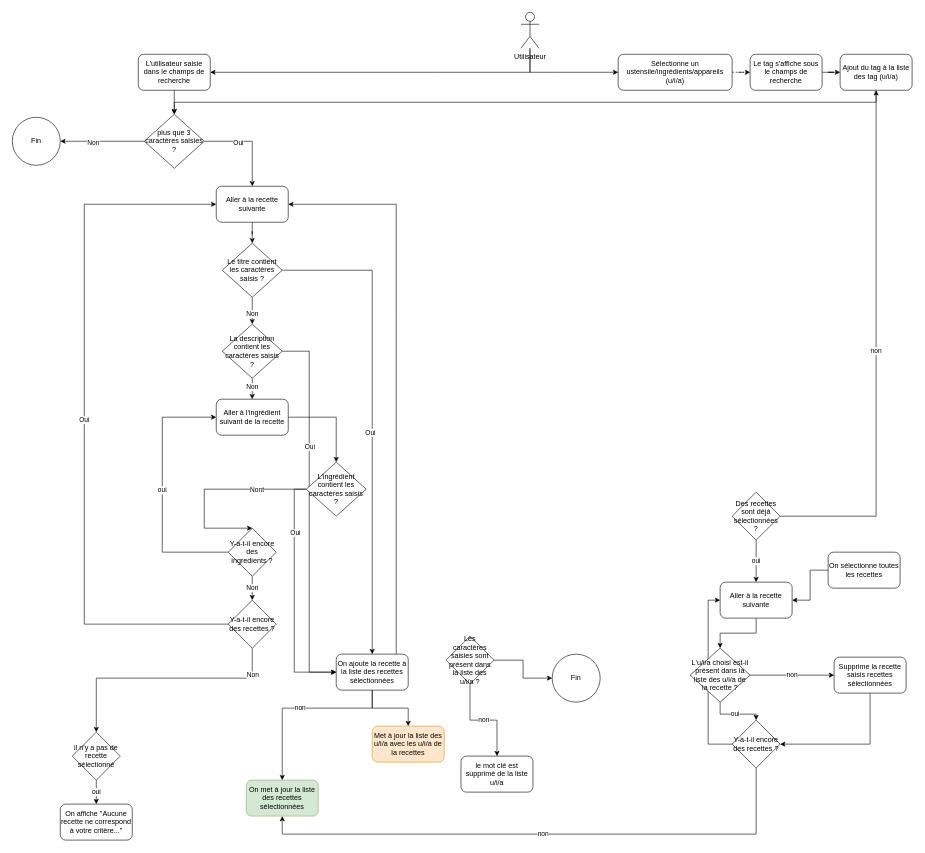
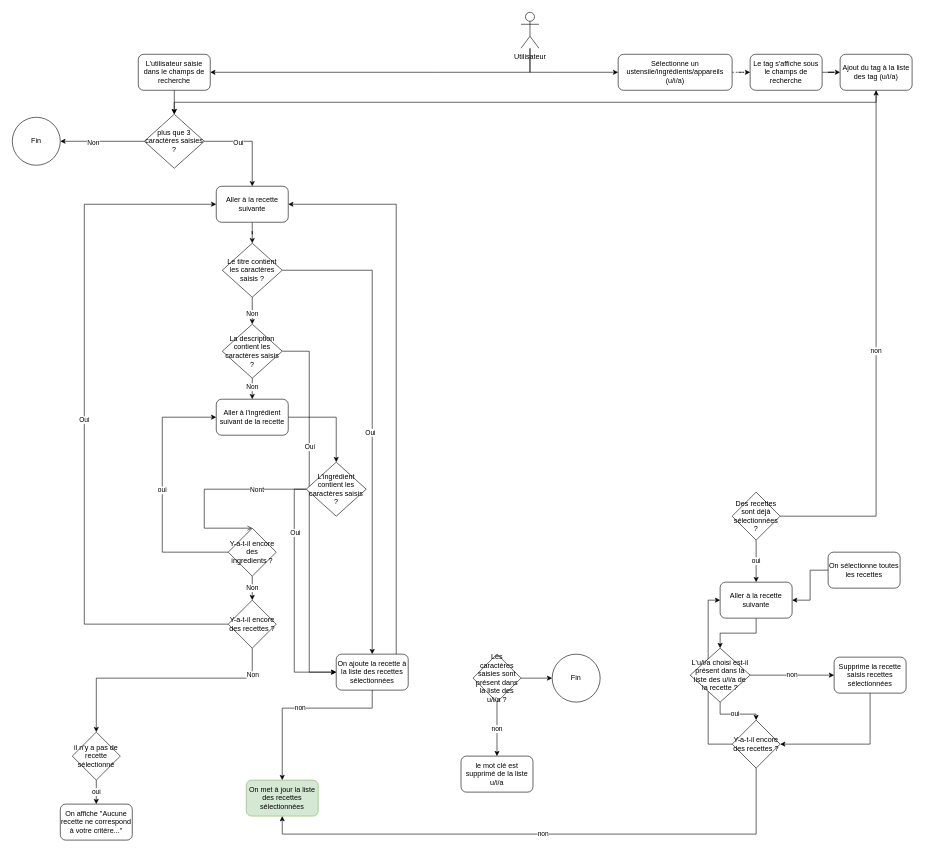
  <mxCell id="0" />
  <mxCell id="1" parent="0" />
  <mxCell id="2" value="L'utilisateur saisie dans le champs de recherche" style="rounded=1;whiteSpace=wrap;html=1;" parent="1" vertex="1"><mxGeometry x="230" y="90" width="120" height="60" as="geometry" /></mxCell>
  <mxCell id="3" style="edgeStyle=orthogonalEdgeStyle;rounded=0;orthogonalLoop=1;jettySize=auto;html=1;entryX=1;entryY=0.5;entryDx=0;entryDy=0;" parent="1" source="7" target="61" edge="1"><mxGeometry relative="1" as="geometry"><mxPoint x="50" y="1100" as="targetPoint" /><Array as="points"><mxPoint x="120" y="235" /><mxPoint x="120" y="235" /></Array></mxGeometry></mxCell>
  <mxCell id="4" value="Non" style="edgeLabel;html=1;align=center;verticalAlign=middle;resizable=0;points=[];" parent="3" vertex="1" connectable="0"><mxGeometry x="0.227" y="2" relative="1" as="geometry"><mxPoint as="offset" /></mxGeometry></mxCell>
  <mxCell id="5" style="edgeStyle=orthogonalEdgeStyle;rounded=0;orthogonalLoop=1;jettySize=auto;html=1;exitX=1;exitY=0.5;exitDx=0;exitDy=0;entryX=0.5;entryY=0;entryDx=0;entryDy=0;" parent="1" source="7" target="15" edge="1"><mxGeometry relative="1" as="geometry"><mxPoint x="420" y="235" as="targetPoint" /></mxGeometry></mxCell>
  <mxCell id="6" value="Oui" style="edgeLabel;html=1;align=center;verticalAlign=middle;resizable=0;points=[];" parent="5" vertex="1" connectable="0"><mxGeometry x="-0.28" y="-1" relative="1" as="geometry"><mxPoint as="offset" /></mxGeometry></mxCell>
  <mxCell id="7" value="plus que 3 caractères saisies ?" style="rhombus;whiteSpace=wrap;html=1;" parent="1" vertex="1"><mxGeometry x="240" y="190" width="100" height="90" as="geometry" /></mxCell>
  <mxCell id="8" value="" style="endArrow=classic;html=1;rounded=0;exitX=0.5;exitY=1;exitDx=0;exitDy=0;entryX=0.5;entryY=0;entryDx=0;entryDy=0;" parent="1" source="2" target="7" edge="1"><mxGeometry width="50" height="50" relative="1" as="geometry"><mxPoint x="270" y="330" as="sourcePoint" /><mxPoint x="320" y="280" as="targetPoint" /></mxGeometry></mxCell>
  <mxCell id="9" style="edgeStyle=orthogonalEdgeStyle;rounded=0;orthogonalLoop=1;jettySize=auto;html=1;entryX=0.5;entryY=0;entryDx=0;entryDy=0;" parent="1" source="13" target="18" edge="1"><mxGeometry relative="1" as="geometry"><Array as="points"><mxPoint x="620" y="450" /></Array></mxGeometry></mxCell>
  <mxCell id="10" value="Oui" style="edgeLabel;html=1;align=center;verticalAlign=middle;resizable=0;points=[];" parent="9" vertex="1" connectable="0"><mxGeometry x="0.064" y="-4" relative="1" as="geometry"><mxPoint as="offset" /></mxGeometry></mxCell>
  <mxCell id="11" style="edgeStyle=orthogonalEdgeStyle;rounded=0;orthogonalLoop=1;jettySize=auto;html=1;entryX=0.5;entryY=0;entryDx=0;entryDy=0;exitX=0.5;exitY=1;exitDx=0;exitDy=0;" parent="1" source="13" target="23" edge="1"><mxGeometry relative="1" as="geometry" /></mxCell>
  <mxCell id="12" value="Non" style="edgeLabel;html=1;align=center;verticalAlign=middle;resizable=0;points=[];" parent="11" vertex="1" connectable="0"><mxGeometry x="0.193" y="-1" relative="1" as="geometry"><mxPoint as="offset" /></mxGeometry></mxCell>
  <mxCell id="13" value="Le titre contient les caractères saisis ?" style="rhombus;whiteSpace=wrap;html=1;" parent="1" vertex="1"><mxGeometry x="370" y="405" width="100" height="90" as="geometry" /></mxCell>
  <mxCell id="14" style="edgeStyle=orthogonalEdgeStyle;rounded=0;orthogonalLoop=1;jettySize=auto;html=1;" parent="1" source="15" target="13" edge="1"><mxGeometry relative="1" as="geometry" /></mxCell>
  <mxCell id="15" value="Aller à la recette suivante" style="rounded=1;whiteSpace=wrap;html=1;" parent="1" vertex="1"><mxGeometry x="360" y="310" width="120" height="60" as="geometry" /></mxCell>
  <mxCell id="16" style="edgeStyle=orthogonalEdgeStyle;rounded=0;orthogonalLoop=1;jettySize=auto;html=1;entryX=1;entryY=0.5;entryDx=0;entryDy=0;" parent="1" source="18" target="15" edge="1"><mxGeometry relative="1" as="geometry"><Array as="points"><mxPoint x="660" y="525" /><mxPoint x="660" y="340" /></Array></mxGeometry></mxCell>
- <mxCell id="17" style="edgeStyle=orthogonalEdgeStyle;rounded=0;orthogonalLoop=1;jettySize=auto;html=1;entryX=0.5;entryY=0;entryDx=0;entryDy=0;" parent="1" source="18" target="60" edge="1"><mxGeometry relative="1" as="geometry"><mxPoint x="620" y="1300" as="targetPoint" /></mxGeometry></mxCell>
  <mxCell id="18" value="On ajoute la recette à la liste des recettes sélectionnées" style="rounded=1;whiteSpace=wrap;html=1;" parent="1" vertex="1"><mxGeometry x="560" y="1090" width="120" height="60" as="geometry" /></mxCell>
  <mxCell id="19" style="edgeStyle=orthogonalEdgeStyle;rounded=0;orthogonalLoop=1;jettySize=auto;html=1;entryX=0;entryY=0.5;entryDx=0;entryDy=0;" parent="1" source="23" target="18" edge="1"><mxGeometry relative="1" as="geometry" /></mxCell>
  <mxCell id="20" value="Oui" style="edgeLabel;html=1;align=center;verticalAlign=middle;resizable=0;points=[];" parent="19" vertex="1" connectable="0"><mxGeometry x="-0.347" relative="1" as="geometry"><mxPoint as="offset" /></mxGeometry></mxCell>
  <mxCell id="21" style="edgeStyle=orthogonalEdgeStyle;rounded=0;orthogonalLoop=1;jettySize=auto;html=1;entryX=0.5;entryY=0;entryDx=0;entryDy=0;" parent="1" source="23" target="25" edge="1"><mxGeometry relative="1" as="geometry"><Array as="points"><mxPoint x="420" y="650" /><mxPoint x="420" y="650" /></Array></mxGeometry></mxCell>
  <mxCell id="22" value="Non" style="edgeLabel;html=1;align=center;verticalAlign=middle;resizable=0;points=[];" parent="21" vertex="1" connectable="0"><mxGeometry x="-0.22" y="-1" relative="1" as="geometry"><mxPoint as="offset" /></mxGeometry></mxCell>
  <mxCell id="23" value="La description contient les caractères saisis ?" style="rhombus;whiteSpace=wrap;html=1;" parent="1" vertex="1"><mxGeometry x="370" y="540" width="100" height="90" as="geometry" /></mxCell>
  <mxCell id="24" style="edgeStyle=orthogonalEdgeStyle;rounded=0;orthogonalLoop=1;jettySize=auto;html=1;entryX=0.5;entryY=0;entryDx=0;entryDy=0;" parent="1" source="25" target="30" edge="1"><mxGeometry relative="1" as="geometry" /></mxCell>
  <mxCell id="25" value="Aller à l'ingrédient suivant de la recette" style="rounded=1;whiteSpace=wrap;html=1;" parent="1" vertex="1"><mxGeometry x="360" y="665" width="120" height="60" as="geometry" /></mxCell>
  <mxCell id="26" style="edgeStyle=orthogonalEdgeStyle;rounded=0;orthogonalLoop=1;jettySize=auto;html=1;entryX=0;entryY=0.5;entryDx=0;entryDy=0;" parent="1" source="30" target="18" edge="1"><mxGeometry relative="1" as="geometry"><Array as="points"><mxPoint x="490" y="815" /><mxPoint x="490" y="1120" /></Array></mxGeometry></mxCell>
  <mxCell id="27" value="Oui" style="edgeLabel;html=1;align=center;verticalAlign=middle;resizable=0;points=[];" parent="26" vertex="1" connectable="0"><mxGeometry x="-0.534" y="1" relative="1" as="geometry"><mxPoint as="offset" /></mxGeometry></mxCell>
- <mxCell id="28" style="edgeStyle=orthogonalEdgeStyle;rounded=0;orthogonalLoop=1;jettySize=auto;html=1;entryX=0.5;entryY=0;entryDx=0;entryDy=0;" parent="1" source="30" target="33" edge="1"><mxGeometry relative="1" as="geometry"><Array as="points"><mxPoint x="340" y="815" /><mxPoint x="340" y="880" /></Array></mxGeometry></mxCell>
+ <mxCell id="28" style="edgeStyle=orthogonalEdgeStyle;rounded=0;orthogonalLoop=1;jettySize=auto;html=1;entryX=0.5;entryY=0;entryDx=0;entryDy=0;endArrow=open;" parent="1" source="30" target="33" edge="1"><mxGeometry relative="1" as="geometry"><Array as="points"><mxPoint x="340" y="815" /><mxPoint x="340" y="880" /></Array></mxGeometry></mxCell>
  <mxCell id="29" value="Nont" style="edgeLabel;html=1;align=center;verticalAlign=middle;resizable=0;points=[];" parent="28" vertex="1" connectable="0"><mxGeometry x="-0.475" relative="1" as="geometry"><mxPoint as="offset" /></mxGeometry></mxCell>
  <mxCell id="30" value="L'ingrédient contient les caractères saisis ?" style="rhombus;whiteSpace=wrap;html=1;" parent="1" vertex="1"><mxGeometry x="510" y="770" width="100" height="90" as="geometry" /></mxCell>
  <mxCell id="31" value="oui" style="edgeStyle=orthogonalEdgeStyle;rounded=0;orthogonalLoop=1;jettySize=auto;html=1;entryX=0;entryY=0.5;entryDx=0;entryDy=0;" parent="1" source="33" target="25" edge="1"><mxGeometry relative="1" as="geometry"><Array as="points"><mxPoint x="270" y="920" /><mxPoint x="270" y="695" /></Array></mxGeometry></mxCell>
  <mxCell id="32" value="Non" style="edgeStyle=orthogonalEdgeStyle;rounded=0;orthogonalLoop=1;jettySize=auto;html=1;" parent="1" source="33" target="37" edge="1"><mxGeometry relative="1" as="geometry" /></mxCell>
  <mxCell id="33" value="Y-a-t-il encore des ingredients ?" style="rhombus;whiteSpace=wrap;html=1;" parent="1" vertex="1"><mxGeometry x="380" y="880" width="80" height="80" as="geometry" /></mxCell>
  <mxCell id="34" value="Oui" style="edgeStyle=orthogonalEdgeStyle;rounded=0;orthogonalLoop=1;jettySize=auto;html=1;entryX=0;entryY=0.5;entryDx=0;entryDy=0;" parent="1" source="37" target="15" edge="1"><mxGeometry relative="1" as="geometry"><Array as="points"><mxPoint x="140" y="1040" /><mxPoint x="140" y="340" /></Array></mxGeometry></mxCell>
  <mxCell id="35" style="edgeStyle=orthogonalEdgeStyle;rounded=0;orthogonalLoop=1;jettySize=auto;html=1;entryX=0.5;entryY=0;entryDx=0;entryDy=0;exitX=0.5;exitY=1;exitDx=0;exitDy=0;" parent="1" source="37" target="69" edge="1"><mxGeometry relative="1" as="geometry"><Array as="points"><mxPoint x="420" y="1130" /><mxPoint x="160" y="1130" /></Array></mxGeometry></mxCell>
  <mxCell id="36" value="Non" style="edgeLabel;html=1;align=center;verticalAlign=middle;resizable=0;points=[];" parent="35" vertex="1" connectable="0"><mxGeometry x="-0.778" relative="1" as="geometry"><mxPoint as="offset" /></mxGeometry></mxCell>
  <mxCell id="37" value="Y-a-t-il encore des recettes ?" style="rhombus;whiteSpace=wrap;html=1;" parent="1" vertex="1"><mxGeometry x="380" y="1000" width="80" height="80" as="geometry" /></mxCell>
  <mxCell id="38" style="edgeStyle=orthogonalEdgeStyle;rounded=0;orthogonalLoop=1;jettySize=auto;html=1;entryX=1;entryY=0.5;entryDx=0;entryDy=0;" parent="1" source="40" target="2" edge="1"><mxGeometry relative="1" as="geometry"><Array as="points"><mxPoint x="730" y="120" /><mxPoint x="730" y="120" /></Array></mxGeometry></mxCell>
  <mxCell id="39" style="edgeStyle=orthogonalEdgeStyle;rounded=0;orthogonalLoop=1;jettySize=auto;html=1;entryX=0;entryY=0.5;entryDx=0;entryDy=0;" parent="1" source="40" target="43" edge="1"><mxGeometry relative="1" as="geometry"><Array as="points"><mxPoint x="930" y="120" /><mxPoint x="930" y="120" /></Array></mxGeometry></mxCell>
  <mxCell id="40" value="Utilisateur" style="shape=umlActor;verticalLabelPosition=bottom;verticalAlign=top;html=1;outlineConnect=0;" parent="1" vertex="1"><mxGeometry x="868" y="20" width="30" height="60" as="geometry" /></mxCell>
  <mxCell id="41" value="On met à jour la liste des recettes sélectionnées" style="rounded=1;whiteSpace=wrap;html=1;fillColor=#d5e8d4;strokeColor=#82b366;" parent="1" vertex="1"><mxGeometry x="410" y="1300" width="120" height="60" as="geometry" /></mxCell>
  <mxCell id="42" style="edgeStyle=orthogonalEdgeStyle;rounded=0;orthogonalLoop=1;jettySize=auto;html=1;entryX=0;entryY=0.5;entryDx=0;entryDy=0;dashed=1;" parent="1" source="43" target="66" edge="1"><mxGeometry relative="1" as="geometry" /></mxCell>
  <mxCell id="43" value="Sélectionne un ustensile/ingrédients/appareils (u/i/a)" style="rounded=1;whiteSpace=wrap;html=1;" parent="1" vertex="1"><mxGeometry x="1030" y="90" width="190" height="60" as="geometry" /></mxCell>
  <mxCell id="44" value="non" style="edgeStyle=orthogonalEdgeStyle;rounded=0;orthogonalLoop=1;jettySize=auto;html=1;" parent="1" source="46" target="73" edge="1"><mxGeometry relative="1" as="geometry"><mxPoint x="1460" y="870" as="targetPoint" /></mxGeometry></mxCell>
  <mxCell id="45" value="oui" style="edgeStyle=orthogonalEdgeStyle;rounded=0;orthogonalLoop=1;jettySize=auto;html=1;entryX=0.5;entryY=0;entryDx=0;entryDy=0;" parent="1" source="46" target="48" edge="1"><mxGeometry relative="1" as="geometry" /></mxCell>
  <mxCell id="46" value="Des recettes sont déjà sélectionnées ?" style="rhombus;whiteSpace=wrap;html=1;" parent="1" vertex="1"><mxGeometry x="1220" y="820" width="80" height="80" as="geometry" /></mxCell>
  <mxCell id="47" style="edgeStyle=orthogonalEdgeStyle;rounded=0;orthogonalLoop=1;jettySize=auto;html=1;entryX=0.5;entryY=0;entryDx=0;entryDy=0;" parent="1" source="48" target="52" edge="1"><mxGeometry relative="1" as="geometry" /></mxCell>
  <mxCell id="48" value="Aller à la recette suivante" style="rounded=1;whiteSpace=wrap;html=1;" parent="1" vertex="1"><mxGeometry x="1200" y="970" width="120" height="60" as="geometry" /></mxCell>
  <mxCell id="49" value="oui" style="edgeStyle=orthogonalEdgeStyle;rounded=0;orthogonalLoop=1;jettySize=auto;html=1;entryX=0;entryY=0.5;entryDx=0;entryDy=0;exitX=0;exitY=0.5;exitDx=0;exitDy=0;" parent="1" source="56" target="48" edge="1"><mxGeometry relative="1" as="geometry"><mxPoint x="1082" y="1123.76" as="targetPoint" /><Array as="points"><mxPoint x="1180" y="1240" /><mxPoint x="1180" y="1000" /></Array></mxGeometry></mxCell>
  <mxCell id="50" value="non" style="edgeStyle=orthogonalEdgeStyle;rounded=0;orthogonalLoop=1;jettySize=auto;html=1;entryX=0;entryY=0.5;entryDx=0;entryDy=0;" parent="1" source="52" target="54" edge="1"><mxGeometry relative="1" as="geometry" /></mxCell>
  <mxCell id="51" value="oui" style="edgeStyle=orthogonalEdgeStyle;rounded=0;orthogonalLoop=1;jettySize=auto;html=1;entryX=0.5;entryY=0;entryDx=0;entryDy=0;" parent="1" source="52" target="56" edge="1"><mxGeometry relative="1" as="geometry" /></mxCell>
  <mxCell id="52" value="L'u/i/a choisi est-il présent dans la liste des u/i/a de la recette ?" style="rhombus;whiteSpace=wrap;html=1;" parent="1" vertex="1"><mxGeometry x="1150" y="1080" width="100" height="90" as="geometry" /></mxCell>
  <mxCell id="53" style="edgeStyle=orthogonalEdgeStyle;rounded=0;orthogonalLoop=1;jettySize=auto;html=1;entryX=1;entryY=0.5;entryDx=0;entryDy=0;" parent="1" source="54" target="56" edge="1"><mxGeometry relative="1" as="geometry"><Array as="points"><mxPoint x="1450" y="1240" /></Array></mxGeometry></mxCell>
  <mxCell id="54" value="Supprime la recette saisis recettes sélectionnées" style="rounded=1;whiteSpace=wrap;html=1;" parent="1" vertex="1"><mxGeometry x="1390" y="1095" width="120" height="60" as="geometry" /></mxCell>
  <mxCell id="55" value="non" style="edgeStyle=orthogonalEdgeStyle;rounded=0;orthogonalLoop=1;jettySize=auto;html=1;entryX=0.5;entryY=1;entryDx=0;entryDy=0;exitX=0.5;exitY=1;exitDx=0;exitDy=0;" parent="1" source="56" target="41" edge="1"><mxGeometry relative="1" as="geometry"><mxPoint x="1300" y="1350" as="sourcePoint" /><Array as="points"><mxPoint x="1260" y="1390" /><mxPoint x="470" y="1390" /></Array></mxGeometry></mxCell>
  <mxCell id="56" value="Y-a-t-il encore des recettes ?" style="rhombus;whiteSpace=wrap;html=1;" parent="1" vertex="1"><mxGeometry x="1220" y="1200" width="80" height="80" as="geometry" /></mxCell>
  <mxCell id="57" value="non" style="edgeStyle=orthogonalEdgeStyle;rounded=0;orthogonalLoop=1;jettySize=auto;html=1;entryX=0.5;entryY=0;entryDx=0;entryDy=0;" parent="1" source="59" target="62" edge="1"><mxGeometry relative="1" as="geometry" /></mxCell>
  <mxCell id="58" style="edgeStyle=orthogonalEdgeStyle;rounded=0;orthogonalLoop=1;jettySize=auto;html=1;" parent="1" source="59" target="63" edge="1"><mxGeometry relative="1" as="geometry" /></mxCell>
- <mxCell id="59" value="Les caractères saisies sont présent dans la liste des u/i/a ?" style="rhombus;whiteSpace=wrap;html=1;" parent="1" vertex="1"><mxGeometry x="743" y="1060" width="80" height="80" as="geometry" /></mxCell>
- <mxCell id="60" value="Met à jour la liste des u/i/a avec les u/i/a de la recettes" style="rounded=1;whiteSpace=wrap;html=1;fillColor=#ffe6cc;strokeColor=#d79b00;" parent="1" vertex="1"><mxGeometry x="620" y="1210" width="120" height="60" as="geometry" /></mxCell>
+ <mxCell id="59" value="Les caractères saisies sont présent dans la liste des u/i/a ?" style="rhombus;whiteSpace=wrap;html=1;" parent="1" vertex="1"><mxGeometry x="788" y="1090" width="80" height="80" as="geometry" /></mxCell>
  <mxCell id="61" value="Fin" style="ellipse;whiteSpace=wrap;html=1;aspect=fixed;" parent="1" vertex="1"><mxGeometry x="20" y="195" width="80" height="80" as="geometry" /></mxCell>
  <mxCell id="62" value="le mot clé est supprimé de la liste u/i/a" style="rounded=1;whiteSpace=wrap;html=1;" parent="1" vertex="1"><mxGeometry x="768" y="1260" width="120" height="60" as="geometry" /></mxCell>
  <mxCell id="63" value="Fin" style="ellipse;whiteSpace=wrap;html=1;aspect=fixed;" parent="1" vertex="1"><mxGeometry x="920" y="1090" width="80" height="80" as="geometry" /></mxCell>
  <mxCell id="64" style="edgeStyle=orthogonalEdgeStyle;rounded=0;orthogonalLoop=1;jettySize=auto;html=1;exitX=0.5;exitY=1;exitDx=0;exitDy=0;" parent="1" source="73" target="7" edge="1"><mxGeometry relative="1" as="geometry"><mxPoint x="760" y="520" as="targetPoint" /><Array as="points"><mxPoint x="1460" y="170" /><mxPoint x="290" y="170" /></Array></mxGeometry></mxCell>
  <mxCell id="65" style="edgeStyle=orthogonalEdgeStyle;rounded=0;orthogonalLoop=1;jettySize=auto;html=1;" edge="1" parent="1" source="66" target="73"><mxGeometry relative="1" as="geometry" /></mxCell>
  <mxCell id="66" value="Le tag s'affiche sous le champs de recherche" style="rounded=1;whiteSpace=wrap;html=1;" parent="1" vertex="1"><mxGeometry x="1250" y="90" width="120" height="60" as="geometry" /></mxCell>
  <mxCell id="67" value="non" style="edgeStyle=orthogonalEdgeStyle;rounded=0;orthogonalLoop=1;jettySize=auto;html=1;exitX=0.5;exitY=1;exitDx=0;exitDy=0;" parent="1" source="18" target="41" edge="1"><mxGeometry relative="1" as="geometry"><Array as="points"><mxPoint x="620" y="1180" /><mxPoint x="470" y="1180" /></Array></mxGeometry></mxCell>
  <mxCell id="68" value="oui" style="edgeStyle=orthogonalEdgeStyle;rounded=0;orthogonalLoop=1;jettySize=auto;html=1;entryX=0.5;entryY=0;entryDx=0;entryDy=0;" parent="1" source="69" target="70" edge="1"><mxGeometry relative="1" as="geometry" /></mxCell>
  <mxCell id="69" value="il n'y a pas de recette sélectionné" style="rhombus;whiteSpace=wrap;html=1;" parent="1" vertex="1"><mxGeometry x="120" y="1220" width="80" height="80" as="geometry" /></mxCell>
  <mxCell id="70" value="On affiche &quot;Aucune recette ne correspond à votre critère...&quot;" style="rounded=1;whiteSpace=wrap;html=1;" parent="1" vertex="1"><mxGeometry x="100" y="1340" width="120" height="60" as="geometry" /></mxCell>
  <mxCell id="71" style="edgeStyle=orthogonalEdgeStyle;rounded=0;orthogonalLoop=1;jettySize=auto;html=1;" parent="1" source="72" target="48" edge="1"><mxGeometry relative="1" as="geometry" /></mxCell>
  <mxCell id="72" value="On sélectionne toutes les recettes" style="rounded=1;whiteSpace=wrap;html=1;" parent="1" vertex="1"><mxGeometry x="1380" y="920" width="120" height="60" as="geometry" /></mxCell>
  <mxCell id="73" value="Ajout du tag à la liste des tag (u/i/a)" style="rounded=1;whiteSpace=wrap;html=1;" vertex="1" parent="1"><mxGeometry x="1400" y="90" width="120" height="60" as="geometry" /></mxCell>
